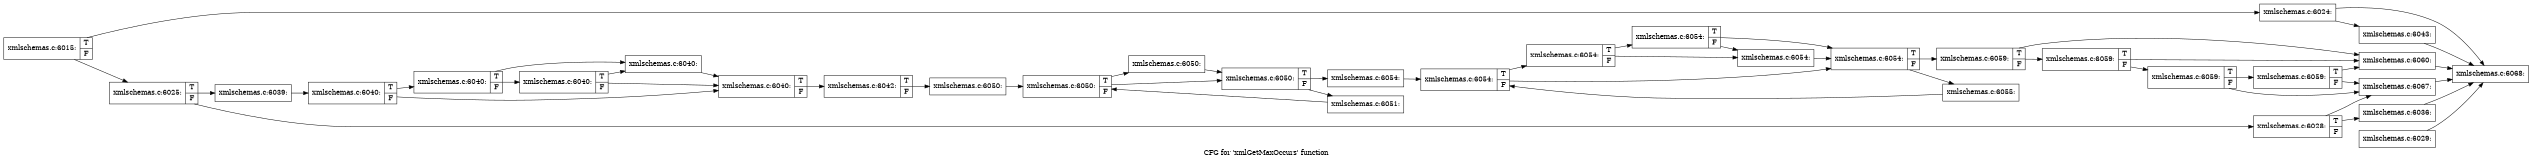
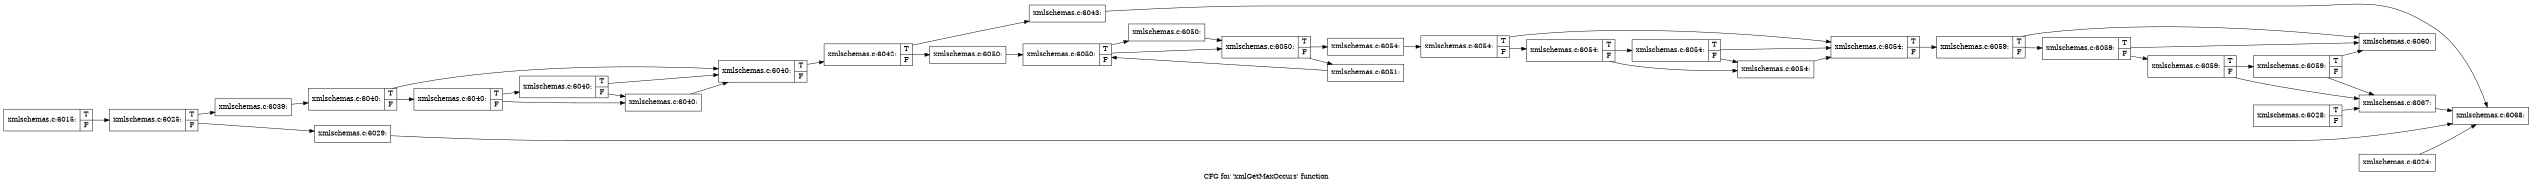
  digraph {
    label="CFG for 'xmlGetMaxOccurs' function"
    rankdir=LR
    node [shape=record]
    n1 [label="{xmlschemas.c:6015:|{<s0>T|<s1>F}}"]
    n2 [label="{xmlschemas.c:6024:}"]
    n3 [label="{xmlschemas.c:6025:|{<s0>T|<s1>F}}"]
    n4 [label="{xmlschemas.c:6068:}"]
    n5 [label="{xmlschemas.c:6028:|{<s0>T|<s1>F}}"]
    n6 [label="{xmlschemas.c:6039:}"]
-   n7 [label="{xmlschemas.c:6036:}"]
    n8 [label="{xmlschemas.c:6067:}"]
    n9 [label="{xmlschemas.c:6040:|{<s0>T|<s1>F}}"]
    n10 [label="{xmlschemas.c:6029:}"]
    n11 [label="{xmlschemas.c:6040:|{<s0>T|<s1>F}}"]
    n12 [label="{xmlschemas.c:6040:|{<s0>T|<s1>F}}"]
    n13 [label="{xmlschemas.c:6042:|{<s0>T|<s1>F}}"]
    n14 [label="{xmlschemas.c:6040:|{<s0>T|<s1>F}}"]
    n15 [label="{xmlschemas.c:6040:}"]
    n16 [label="{xmlschemas.c:6043:}"]
    n17 [label="{xmlschemas.c:6050:}"]
    n18 [label="{xmlschemas.c:6050:|{<s0>T|<s1>F}}"]
    n19 [label="{xmlschemas.c:6050:}"]
    n20 [label="{xmlschemas.c:6050:|{<s0>T|<s1>F}}"]
    n21 [label="{xmlschemas.c:6051:}"]
    n22 [label="{xmlschemas.c:6054:}"]
    n23 [label="{xmlschemas.c:6054:|{<s0>T|<s1>F}}"]
    n24 [label="{xmlschemas.c:6054:|{<s0>T|<s1>F}}"]
    n25 [label="{xmlschemas.c:6054:|{<s0>T|<s1>F}}"]
-   n26 [label="{xmlschemas.c:6055:}"]
    n27 [label="{xmlschemas.c:6059:|{<s0>T|<s1>F}}"]
    n28 [label="{xmlschemas.c:6054:|{<s0>T|<s1>F}}"]
    n29 [label="{xmlschemas.c:6054:}"]
    n30 [label="{xmlschemas.c:6060:}"]
    n31 [label="{xmlschemas.c:6059:|{<s0>T|<s1>F}}"]
    n32 [label="{xmlschemas.c:6059:|{<s0>T|<s1>F}}"]
    n33 [label="{xmlschemas.c:6059:|{<s0>T|<s1>F}}"]
-   n1 -> n2
    n1 -> n3
    n2 -> n4
-   n3 -> n5
+   n3 -> n10
    n3 -> n6
-   n5 -> n7
    n5 -> n8
    n6 -> n9
-   n7 -> n4
    n8 -> n4
    n9 -> n11
    n9 -> n12
    n10 -> n4
    n11 -> n13
    n12 -> n14
    n12 -> n15
-   n2 -> n16
+   n13 -> n16
    n13 -> n17
    n14 -> n11
    n14 -> n15
    n15 -> n11
    n16 -> n4
    n17 -> n18
    n18 -> n19
    n18 -> n20
    n19 -> n20
    n20 -> n21
    n20 -> n22
    n21 -> n18
    n22 -> n23
    n23 -> n24
    n23 -> n25
-   n24 -> n26
    n24 -> n27
    n25 -> n28
    n25 -> n29
-   n26 -> n23
    n27 -> n30
    n27 -> n31
    n28 -> n24
    n28 -> n29
    n29 -> n24
-   n30 -> n4
    n31 -> n30
    n31 -> n32
    n32 -> n8
    n32 -> n33
    n33 -> n8
    n33 -> n30
  }
